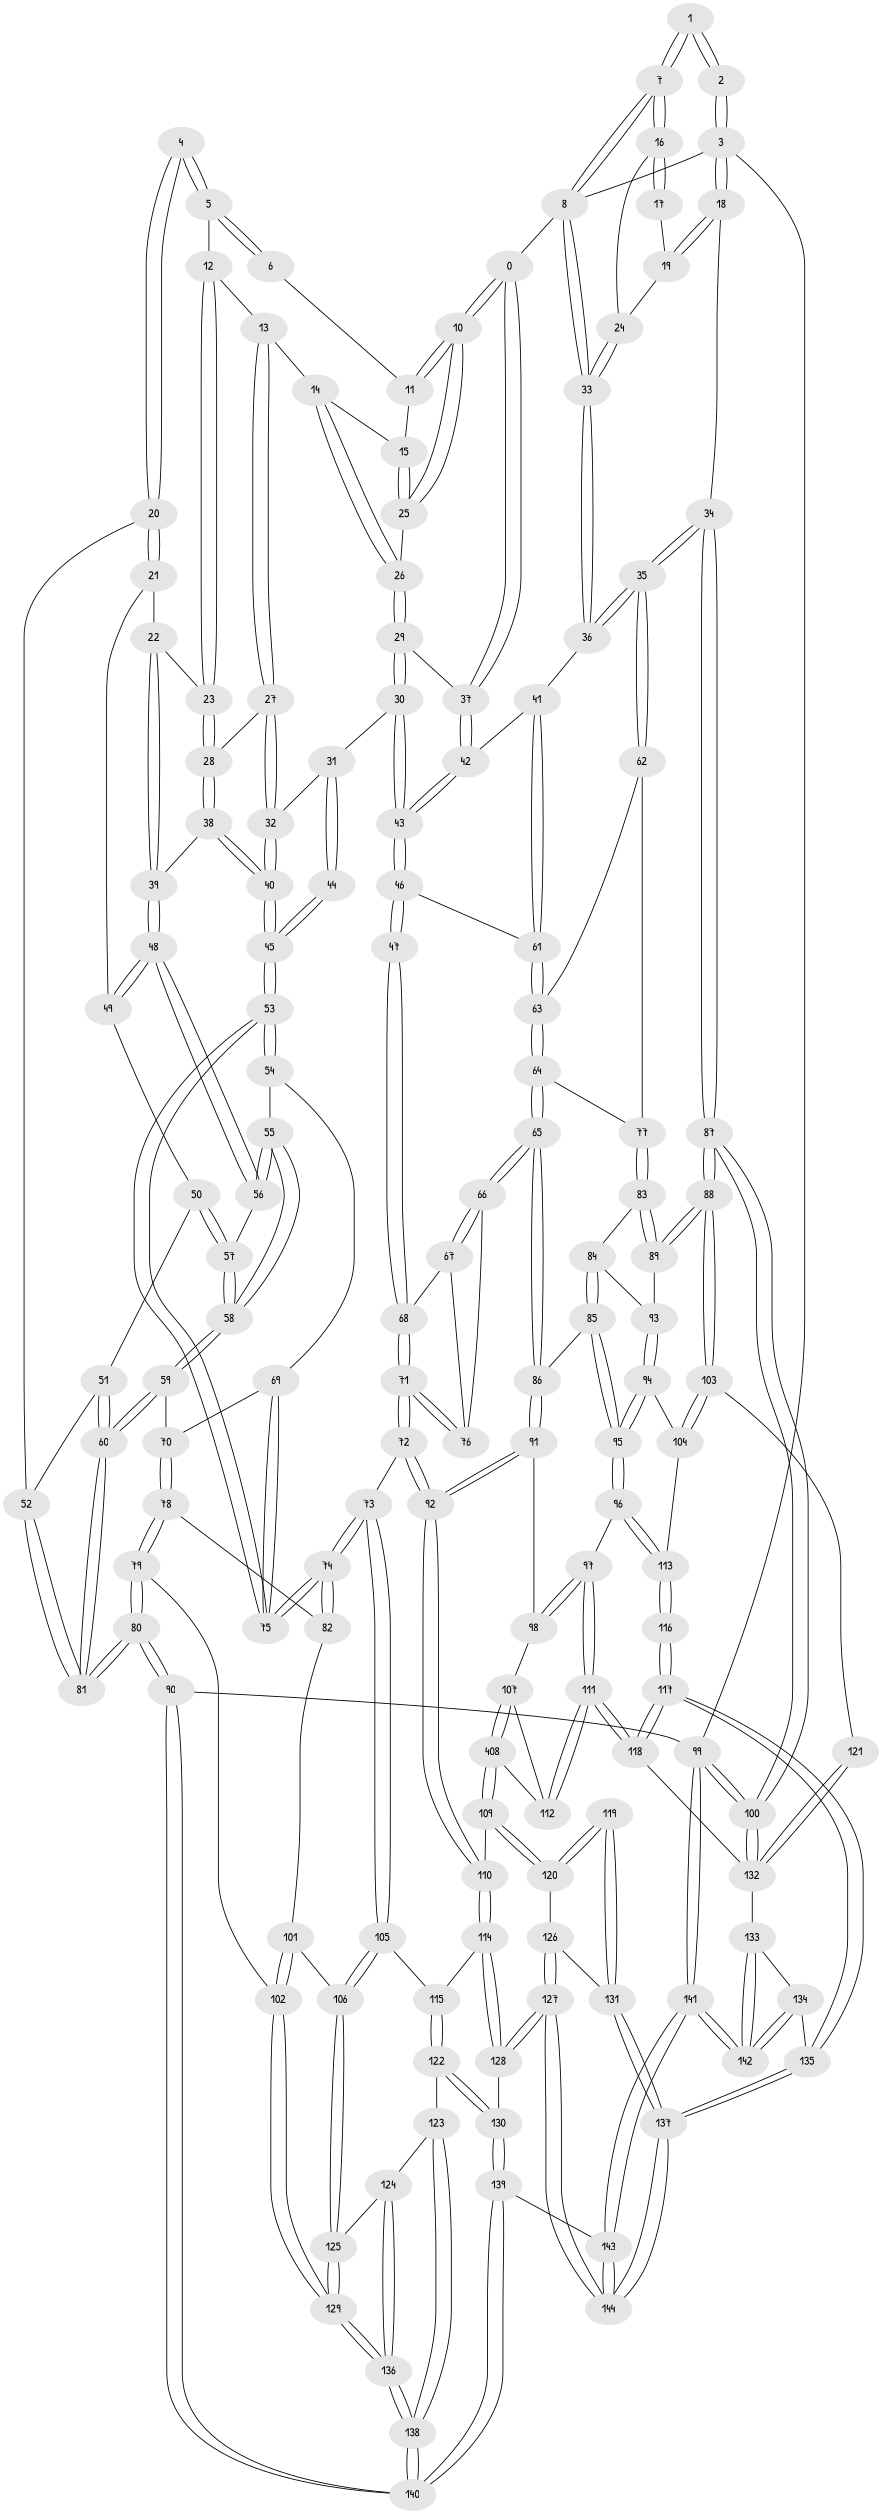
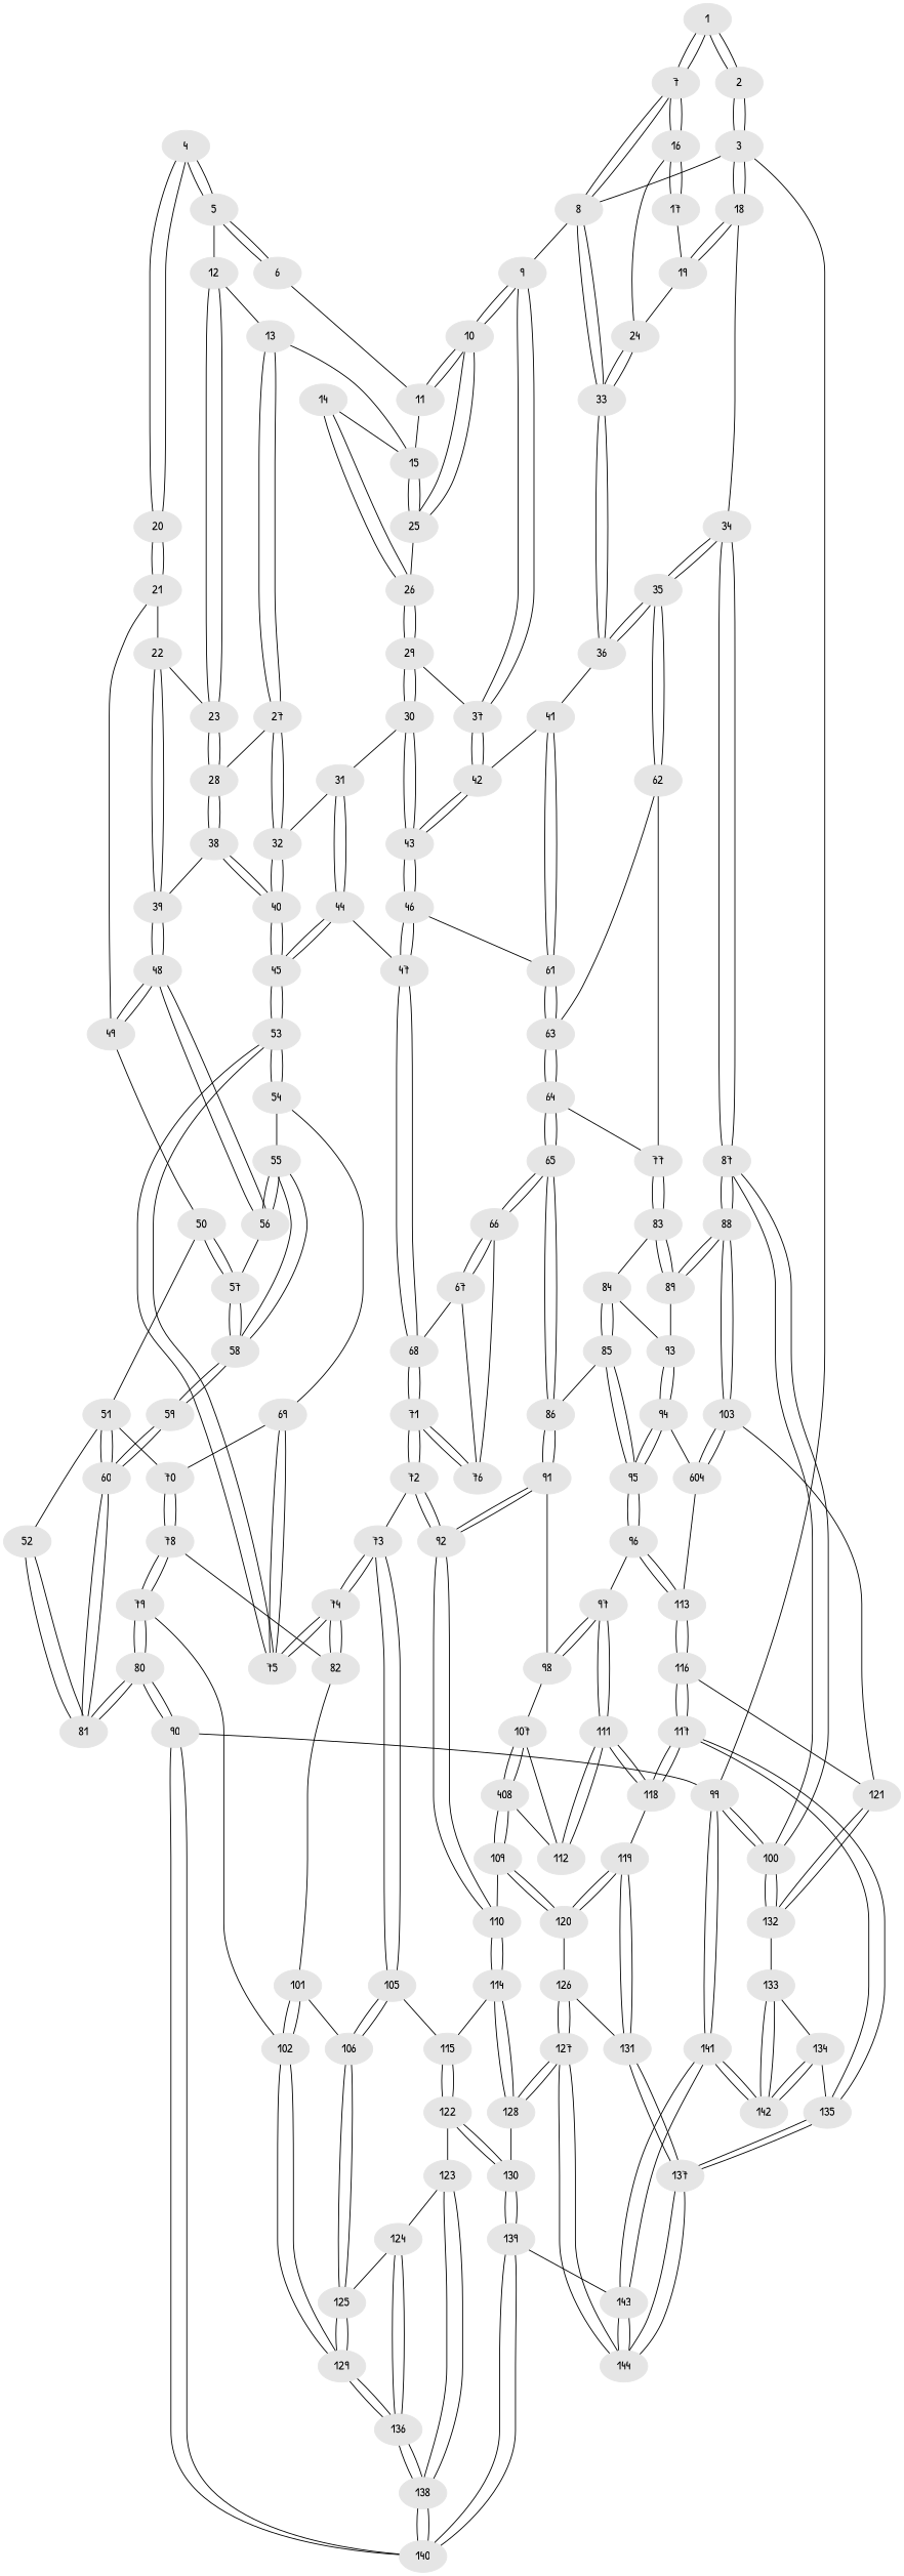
  graph {
    fontname="Patrick Hand"
    node [color=gray90 fontname="Patrick Hand" style=filled]
    edge [fontname="Patrick Hand"]
    1
    2
    7
    3
    8
    16
    18
    99
    4
    5
    20
    19
    34
    100
    141
    6
    12
    21
    52
    90
    140
    11
    13
    23
    15
-   9 [label=0]
+   9
    33
    17
    24
    10
    37
    36
    25
    42
    26
    14
    27
    28
    32
    29
    35
    87
    22
    49
    81
    39
    50
    48
    38
    30
    40
    31
    43
    44
    46
    45
    47
    41
    62
    88
    63
    77
    61
    56
    53
    68
    54
    75
    71
    57
    51
    60
    58
    55
    69
    70
    59
    78
    64
    83
    65
    66
    86
    67
    76
    91
    72
    82
    79
    73
    92
    74
    105
    110
    106
    115
    101
    84
    89
    80
    102
    129
    85
    93
    95
    94
    96
    98
    103
    132
-   104
+   104 [label=604]
    121
    107
    114
    113
    97
    111
    116
    112
    118
    n121 [label=408]
    142
    143
    133
    125
    136
    122
    109
    120
    126
    128
    119
    117
    130
    123
    135
    137
    131
    127
    124
    138
    139
    144
    134
    1 -- 2
    1 -- 2
    1 -- 7
    1 -- 7
    2 -- 3
    2 -- 3
    7 -- 8
    7 -- 8
    7 -- 16
    7 -- 16
    3 -- 8
    3 -- 18
    3 -- 18
    3 -- 99
    8 -- 9
    8 -- 33
    8 -- 33
    16 -- 17
    16 -- 17
    16 -- 24
    18 -- 19
    18 -- 19
    18 -- 34
    99 -- 100
    99 -- 100
    99 -- 141
    99 -- 141
    4 -- 5
    4 -- 5
    4 -- 20
    4 -- 20
    5 -- 6
    5 -- 6
    5 -- 12
    20 -- 21
    20 -- 21
-   20 -- 52
    19 -- 24
    34 -- 35
    34 -- 35
    34 -- 87
    34 -- 87
    100 -- 132
    100 -- 132
    141 -- 142
    141 -- 142
    141 -- 143
    141 -- 143
    6 -- 11
    12 -- 13
    12 -- 23
    12 -- 23
    21 -- 22
    21 -- 49
    52 -- 81
    52 -- 81
    90 -- 99
    90 -- 140
    90 -- 140
    11 -- 15
-   13 -- 14
+   13 -- 15
    13 -- 27
    13 -- 27
    23 -- 28
    23 -- 28
    15 -- 25
    15 -- 25
    9 -- 10
    9 -- 10
    9 -- 37
    9 -- 37
    33 -- 36
    33 -- 36
    17 -- 19
    24 -- 33
    24 -- 33
    10 -- 11
    10 -- 11
    10 -- 25
    10 -- 25
    37 -- 42
    37 -- 42
    36 -- 41
    25 -- 26
    42 -- 43
    42 -- 43
    26 -- 29
    26 -- 29
    14 -- 15
    14 -- 26
    14 -- 26
    27 -- 28
    27 -- 32
    27 -- 32
    28 -- 38
    28 -- 38
    32 -- 40
    32 -- 40
    29 -- 37
    29 -- 30
    29 -- 30
    35 -- 36
    35 -- 36
    35 -- 62
    35 -- 62
    87 -- 100
    87 -- 100
    87 -- 88
    87 -- 88
    22 -- 23
    22 -- 39
    22 -- 39
    49 -- 50
    39 -- 48
    39 -- 48
    50 -- 57
    50 -- 57
    50 -- 51
    48 -- 49
    48 -- 49
    48 -- 56
    48 -- 56
    38 -- 39
    38 -- 40
    38 -- 40
    30 -- 31
    30 -- 43
    30 -- 43
    40 -- 45
    40 -- 45
    31 -- 32
    31 -- 44
    31 -- 44
    43 -- 46
    43 -- 46
    44 -- 45
    44 -- 45
+   44 -- 47
    46 -- 47
    46 -- 47
    46 -- 61
    45 -- 53
    45 -- 53
    47 -- 68
    47 -- 68
    41 -- 42
    41 -- 61
    41 -- 61
    62 -- 63
    62 -- 77
    88 -- 89
    88 -- 89
    88 -- 103
    88 -- 103
    63 -- 64
    63 -- 64
    77 -- 83
    77 -- 83
    61 -- 63
    61 -- 63
    56 -- 57
    53 -- 54
    53 -- 54
    53 -- 75
    53 -- 75
    68 -- 71
    68 -- 71
    54 -- 55
    54 -- 69
    71 -- 76
    71 -- 76
    71 -- 72
    71 -- 72
    57 -- 58
    57 -- 58
    51 -- 52
    51 -- 60
    51 -- 60
    60 -- 81
    60 -- 81
    58 -- 59
    58 -- 59
    55 -- 56
    55 -- 56
    55 -- 58
    55 -- 58
    69 -- 75
    69 -- 75
    69 -- 70
    70 -- 78
    70 -- 78
    59 -- 60
    59 -- 60
-   59 -- 70
+   51 -- 70
    78 -- 82
    78 -- 79
    78 -- 79
    64 -- 77
    64 -- 65
    64 -- 65
    83 -- 84
    83 -- 89
    83 -- 89
    65 -- 66
    65 -- 66
    65 -- 86
    65 -- 86
    66 -- 67
    66 -- 67
    66 -- 76
    86 -- 91
    86 -- 91
    67 -- 68
    67 -- 76
    91 -- 92
    91 -- 92
    91 -- 98
    72 -- 73
    72 -- 92
    72 -- 92
    82 -- 101
    79 -- 80
    79 -- 80
    79 -- 102
    73 -- 74
    73 -- 74
    73 -- 105
    73 -- 105
    92 -- 110
    92 -- 110
    74 -- 75
    74 -- 75
    74 -- 82
    74 -- 82
    105 -- 106
    105 -- 106
    105 -- 115
    110 -- 114
    110 -- 114
    106 -- 125
    106 -- 125
    115 -- 122
    115 -- 122
    101 -- 106
    101 -- 102
    101 -- 102
    84 -- 85
    84 -- 85
    84 -- 93
    89 -- 93
    80 -- 90
    80 -- 90
    80 -- 81
    80 -- 81
    102 -- 129
    102 -- 129
    129 -- 136
    129 -- 136
    85 -- 86
    85 -- 95
    85 -- 95
    93 -- 94
    93 -- 94
    95 -- 96
    95 -- 96
    94 -- 95
    94 -- 95
    94 -- 104
    96 -- 113
    96 -- 113
    96 -- 97
    98 -- 107
    103 -- 104
    103 -- 104
    103 -- 121
    132 -- 133
    104 -- 113
    121 -- 132
    121 -- 132
    107 -- 112
    107 -- n121
    107 -- n121
    114 -- 115
    114 -- 128
    114 -- 128
    113 -- 116
    113 -- 116
    97 -- 98
    97 -- 98
    97 -- 111
    97 -- 111
    111 -- 112
    111 -- 112
    111 -- 118
    111 -- 118
+   116 -- 121
    116 -- 117
    116 -- 117
-   118 -- 132
+   118 -- 119
    n121 -- 112
    n121 -- 109
    n121 -- 109
    143 -- 144
    143 -- 144
    133 -- 142
    133 -- 142
    133 -- 134
    125 -- 129
    125 -- 129
    136 -- 138
    136 -- 138
    122 -- 130
    122 -- 130
    122 -- 123
    109 -- 110
    109 -- 120
    109 -- 120
    120 -- 126
    126 -- 131
    126 -- 127
    126 -- 127
    128 -- 130
    119 -- 120
    119 -- 120
    119 -- 131
    119 -- 131
    117 -- 118
    117 -- 118
    117 -- 135
    117 -- 135
    130 -- 139
    130 -- 139
    123 -- 124
    123 -- 138
    123 -- 138
    135 -- 137
    135 -- 137
    137 -- 144
    137 -- 144
    131 -- 137
    131 -- 137
    127 -- 128
    127 -- 128
    127 -- 144
    127 -- 144
    124 -- 125
    124 -- 136
    124 -- 136
    138 -- 140
    138 -- 140
    139 -- 140
    139 -- 140
    139 -- 143
    134 -- 142
    134 -- 142
    134 -- 135
  }
